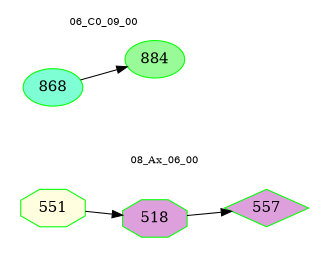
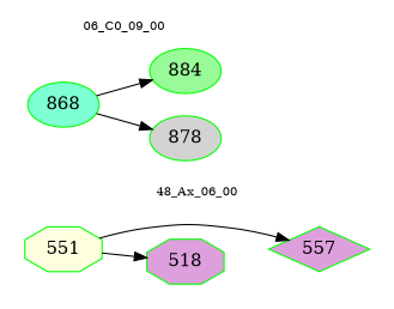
  digraph {
    rankdir=LR
    node [color=green fillcolor=plum shape=ellipse style=filled]
    edge [color=black]
    n1 [fillcolor=lightyellow label=551 shape=octagon]
    n2 [label=518 shape=octagon]
    n3 [label=557 shape=diamond]
    n4 [fillcolor=aquamarine label=868]
+   n5 [fillcolor=lightgrey label=878]
    n6 [fillcolor=palegreen label=884]
    subgraph cluster_1 {
      color=white
      fontsize=10
-     label="08_Ax_06_00"
+     label="48_Ax_06_00"
      n1
      n2
      n3
    }
    subgraph cluster_2 {
      color=white
      fontsize=10
      label="06_C0_09_00"
      n4
+     n5
      n6
    }
    n1 -> n2
-   n2 -> n3
+   n1 -> n3
+   n4 -> n5
    n4 -> n6
  }
